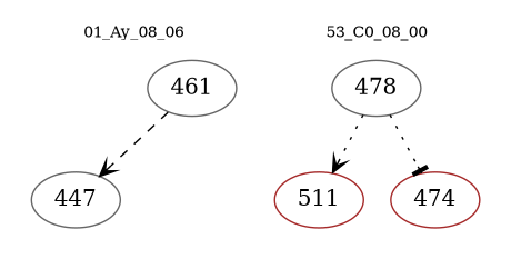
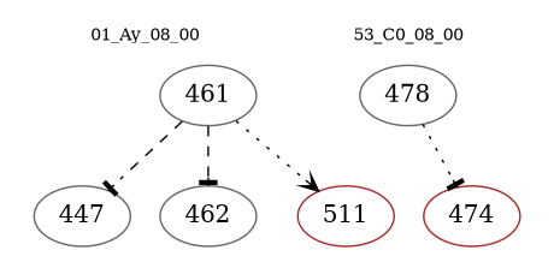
  digraph {
    node [color=gray40]
    edge [arrowhead=vee color=black style=dashed]
    n1 [label=461]
    n2 [label=447]
+   n3 [label=462]
    n4 [label=478]
    n5 [color=brown label=474]
    n6 [color=brown label=511]
    subgraph cluster_1 {
      color=white
      fontsize=10
-     label="01_Ay_08_06"
+     label="01_Ay_08_00"
      n1
      n2
+     n3
    }
    subgraph cluster_2 {
      color=white
      fontsize=10
      label="53_C0_08_00"
      n4
      n5
      n6
    }
-   n1 -> n2
+   n1 -> n2 [arrowhead=tee]
+   n1 -> n3 [arrowhead=tee]
    n4 -> n5 [arrowhead=tee style=dotted]
-   n4 -> n6 [style=dotted]
+   n1 -> n6 [style=dotted]
  }
